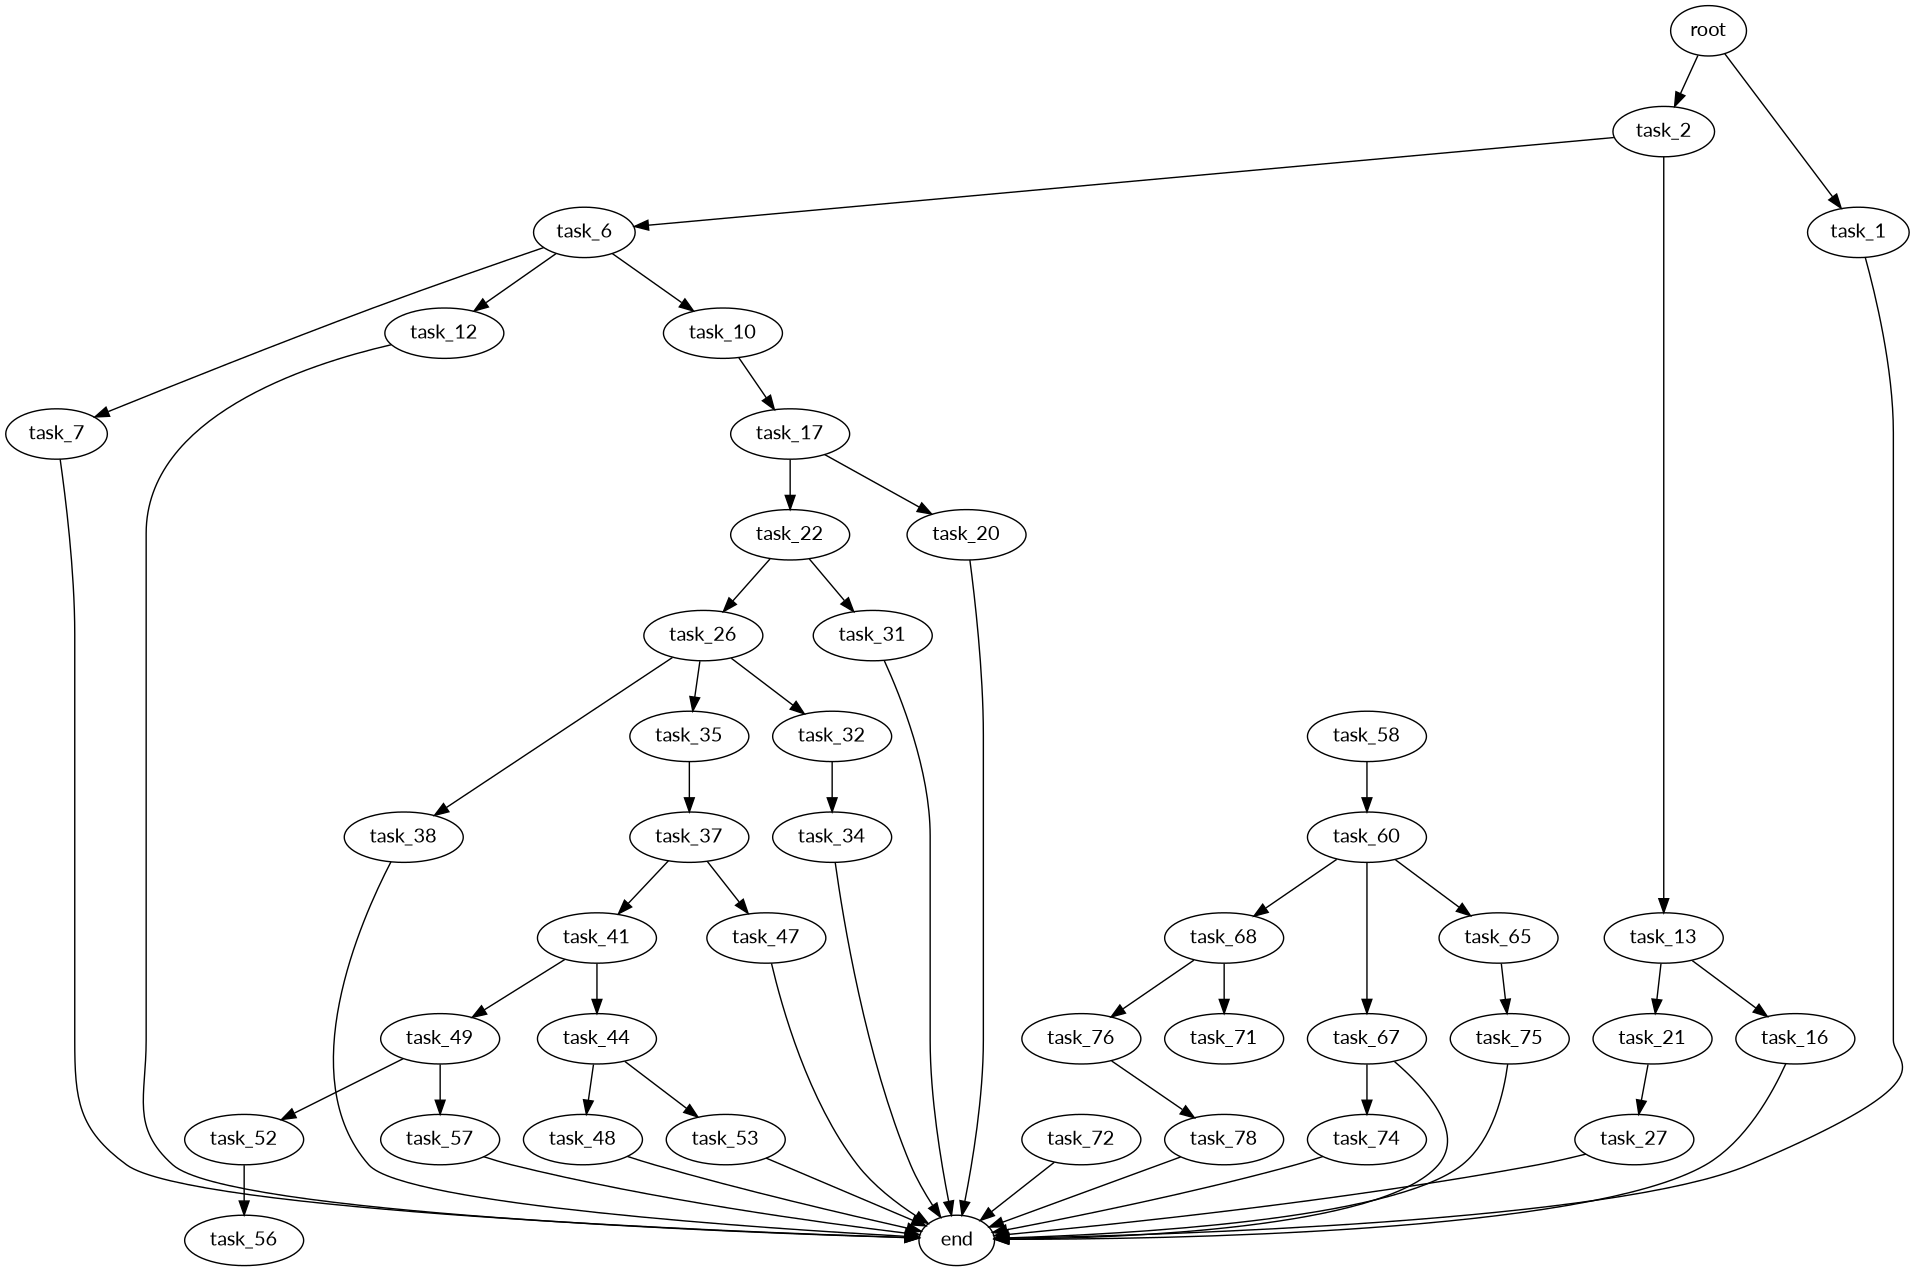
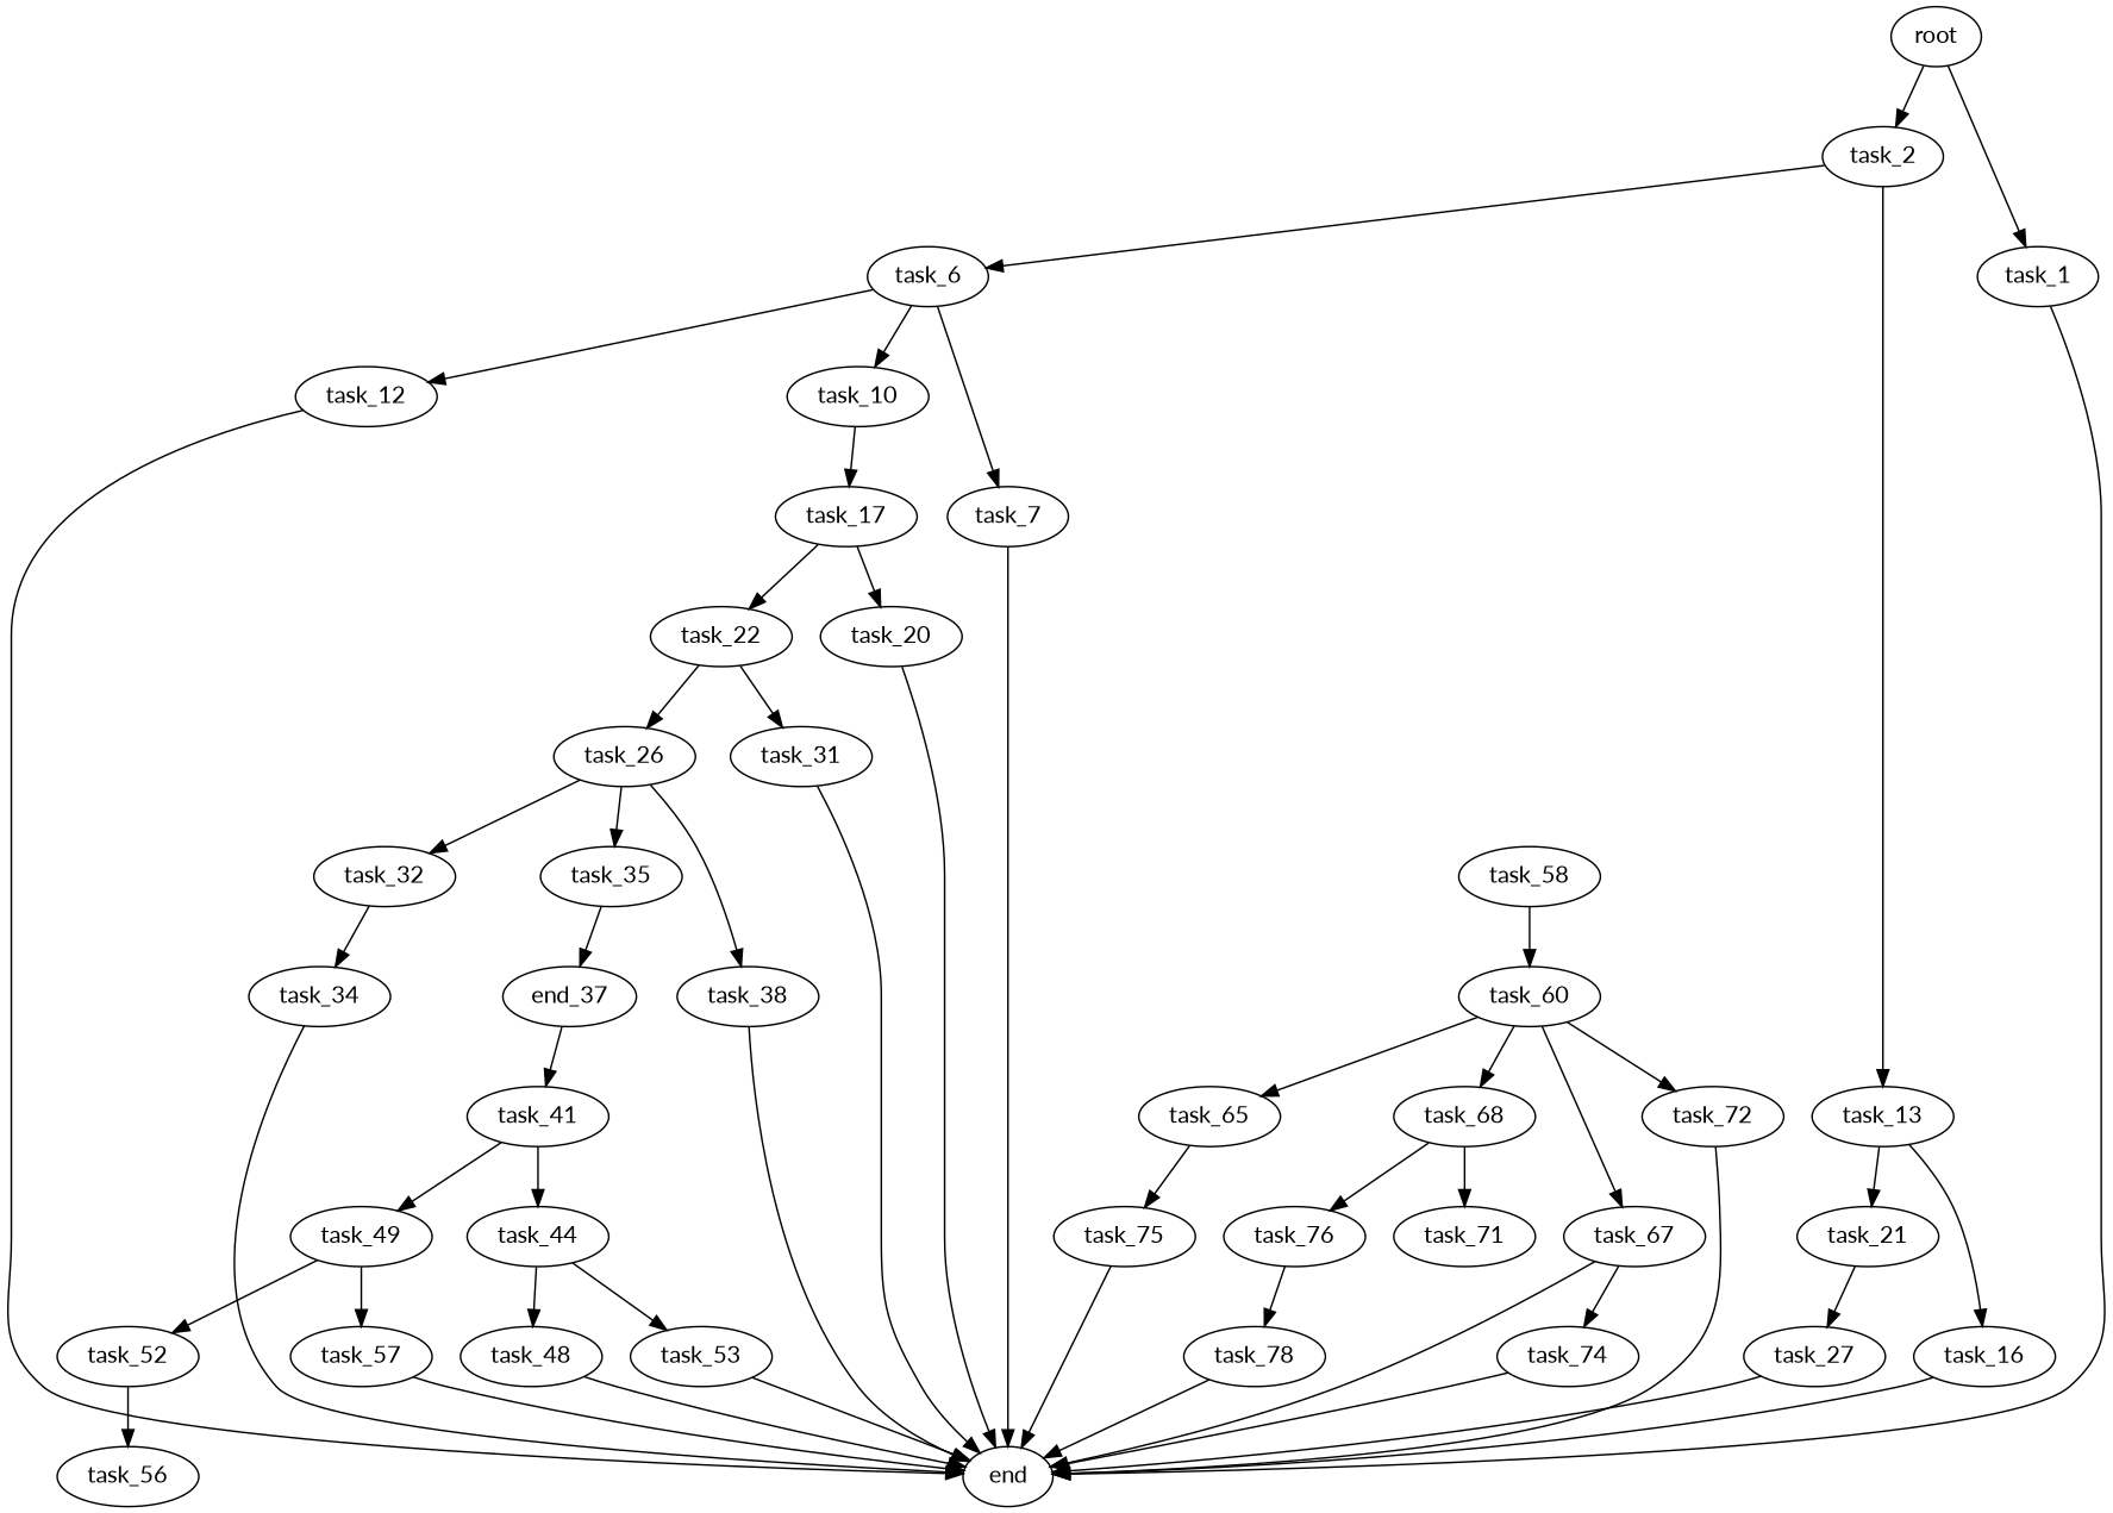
  digraph {
    fontname=Lato
    node [fontname=Lato]
    edge [fontname=Lato]
    root
    task_1
    task_2
    end
    task_6
    task_13
    task_7
    task_10
    task_12
    task_16
    task_21
    task_17
    task_20
    task_22
    task_27
    task_26
    task_31
    task_32
    task_35
    task_38
    task_34
-   task_37
+   task_37 [label=end_37]
    task_41
-   task_47
    task_44
    task_49
    task_48
    task_53
    task_52
    task_57
    task_56
    task_58
    task_60
    task_65
    task_67
    task_68
    task_72
    task_75
    task_74
    task_71
    task_76
    task_78
    root -> task_1
    root -> task_2
    task_1 -> end
    task_2 -> task_6
    task_2 -> task_13
    task_6 -> task_7
    task_6 -> task_10
    task_6 -> task_12
    task_13 -> task_16
    task_13 -> task_21
    task_7 -> end
    task_10 -> task_17
    task_12 -> end
    task_16 -> end
    task_21 -> task_27
    task_17 -> task_20
    task_17 -> task_22
    task_20 -> end
    task_22 -> task_26
    task_22 -> task_31
    task_27 -> end
    task_26 -> task_32
    task_26 -> task_35
    task_26 -> task_38
    task_31 -> end
    task_32 -> task_34
    task_35 -> task_37
    task_38 -> end
    task_34 -> end
    task_37 -> task_41
-   task_37 -> task_47
    task_41 -> task_44
    task_41 -> task_49
-   task_47 -> end
    task_44 -> task_48
    task_44 -> task_53
    task_49 -> task_52
    task_49 -> task_57
    task_48 -> end
    task_53 -> end
    task_52 -> task_56
    task_57 -> end
    task_58 -> task_60
    task_60 -> task_65
    task_60 -> task_67
    task_60 -> task_68
+   task_60 -> task_72
    task_65 -> task_75
    task_67 -> end
    task_67 -> task_74
    task_68 -> task_71
    task_68 -> task_76
    task_72 -> end
    task_75 -> end
    task_74 -> end
    task_76 -> task_78
    task_78 -> end
  }
